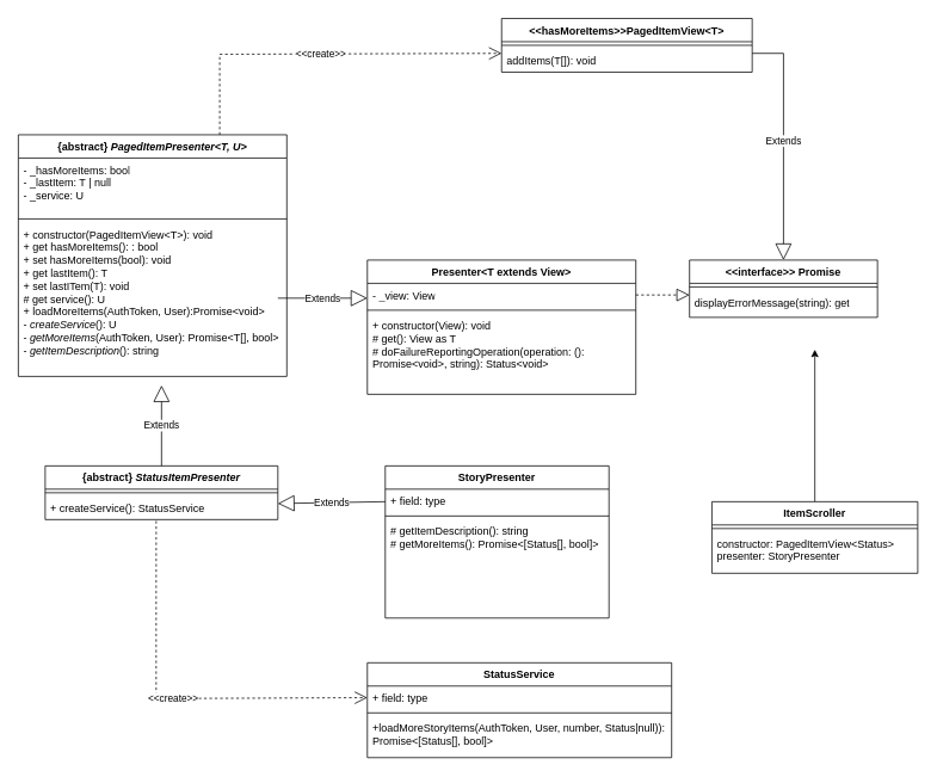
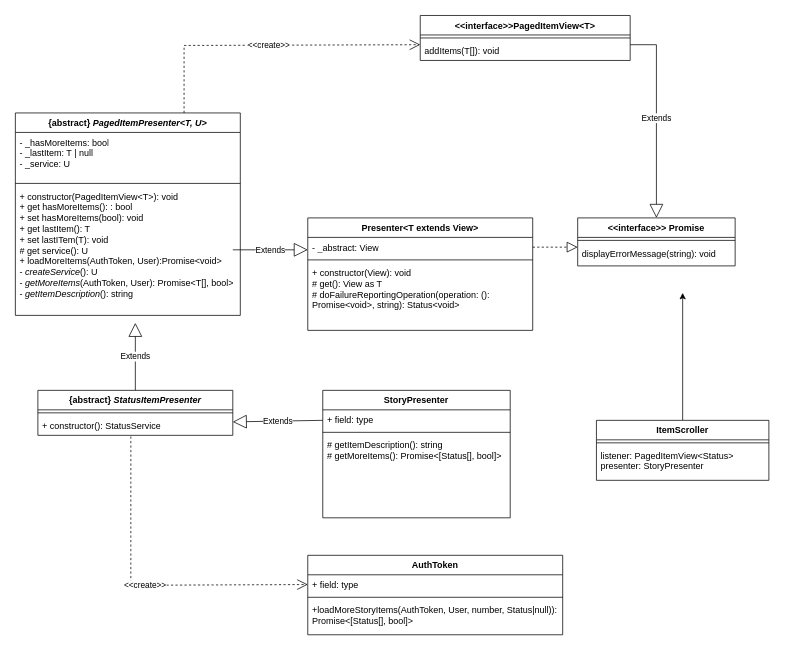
  <mxCell id="0" />
  <mxCell id="1" parent="0" />
- <mxCell id="2" value="StatusService" style="swimlane;fontStyle=1;align=center;verticalAlign=top;childLayout=stackLayout;horizontal=1;startSize=26;horizontalStack=0;resizeParent=1;resizeParentMax=0;resizeLast=0;collapsible=1;marginBottom=0;whiteSpace=wrap;html=1;" parent="1" vertex="1"><mxGeometry x="410" y="740" width="340" height="106" as="geometry" /></mxCell>
+ <mxCell id="2" value="AuthToken" style="swimlane;fontStyle=1;align=center;verticalAlign=top;childLayout=stackLayout;horizontal=1;startSize=26;horizontalStack=0;resizeParent=1;resizeParentMax=0;resizeLast=0;collapsible=1;marginBottom=0;whiteSpace=wrap;html=1;" parent="1" vertex="1"><mxGeometry x="410" y="740" width="340" height="106" as="geometry" /></mxCell>
  <mxCell id="3" value="+ field: type" style="text;strokeColor=none;fillColor=none;align=left;verticalAlign=top;spacingLeft=4;spacingRight=4;overflow=hidden;rotatable=0;points=[[0,0.5],[1,0.5]];portConstraint=eastwest;whiteSpace=wrap;html=1;" parent="2" vertex="1"><mxGeometry y="26" width="340" height="26" as="geometry" /></mxCell>
  <mxCell id="4" value="" style="line;strokeWidth=1;fillColor=none;align=left;verticalAlign=middle;spacingTop=-1;spacingLeft=3;spacingRight=3;rotatable=0;labelPosition=right;points=[];portConstraint=eastwest;strokeColor=inherit;" parent="2" vertex="1"><mxGeometry y="52" width="340" height="8" as="geometry" /></mxCell>
  <mxCell id="5" value="+loadMoreStoryItems(AuthToken, User, number, Status|null)): Promise&amp;lt;[Status[], bool]&amp;gt;" style="text;strokeColor=none;fillColor=none;align=left;verticalAlign=top;spacingLeft=4;spacingRight=4;overflow=hidden;rotatable=0;points=[[0,0.5],[1,0.5]];portConstraint=eastwest;whiteSpace=wrap;html=1;" parent="2" vertex="1"><mxGeometry y="60" width="340" height="46" as="geometry" /></mxCell>
- <mxCell id="6" value="&amp;lt;&amp;lt;hasMoreItems&amp;gt;&amp;gt;PagedItemView&amp;lt;T&amp;gt;" style="swimlane;fontStyle=1;align=center;verticalAlign=top;childLayout=stackLayout;horizontal=1;startSize=26;horizontalStack=0;resizeParent=1;resizeParentMax=0;resizeLast=0;collapsible=1;marginBottom=0;whiteSpace=wrap;html=1;" parent="1" vertex="1"><mxGeometry x="560" y="20" width="280" height="60" as="geometry" /></mxCell>
+ <mxCell id="6" value="&amp;lt;&amp;lt;interface&amp;gt;&amp;gt;PagedItemView&amp;lt;T&amp;gt;" style="swimlane;fontStyle=1;align=center;verticalAlign=top;childLayout=stackLayout;horizontal=1;startSize=26;horizontalStack=0;resizeParent=1;resizeParentMax=0;resizeLast=0;collapsible=1;marginBottom=0;whiteSpace=wrap;html=1;" parent="1" vertex="1"><mxGeometry x="560" y="20" width="280" height="60" as="geometry" /></mxCell>
  <mxCell id="7" value="" style="line;strokeWidth=1;fillColor=none;align=left;verticalAlign=middle;spacingTop=-1;spacingLeft=3;spacingRight=3;rotatable=0;labelPosition=right;points=[];portConstraint=eastwest;strokeColor=inherit;" parent="6" vertex="1"><mxGeometry y="26" width="280" height="8" as="geometry" /></mxCell>
  <mxCell id="8" value="addItems(T[]): void" style="text;strokeColor=none;fillColor=none;align=left;verticalAlign=top;spacingLeft=4;spacingRight=4;overflow=hidden;rotatable=0;points=[[0,0.5],[1,0.5]];portConstraint=eastwest;whiteSpace=wrap;html=1;" parent="6" vertex="1"><mxGeometry y="34" width="280" height="26" as="geometry" /></mxCell>
  <mxCell id="9" style="edgeStyle=orthogonalEdgeStyle;rounded=0;orthogonalLoop=1;jettySize=auto;html=1;exitX=0.5;exitY=0;exitDx=0;exitDy=0;" edge="1" parent="1" source="10"><mxGeometry relative="1" as="geometry"><mxPoint x="910" y="390" as="targetPoint" /></mxGeometry></mxCell>
  <mxCell id="10" value="ItemScroller" style="swimlane;fontStyle=1;align=center;verticalAlign=top;childLayout=stackLayout;horizontal=1;startSize=26;horizontalStack=0;resizeParent=1;resizeParentMax=0;resizeLast=0;collapsible=1;marginBottom=0;whiteSpace=wrap;html=1;" parent="1" vertex="1"><mxGeometry x="795" y="560" width="230" height="80" as="geometry" /></mxCell>
  <mxCell id="11" value="" style="line;strokeWidth=1;fillColor=none;align=left;verticalAlign=middle;spacingTop=-1;spacingLeft=3;spacingRight=3;rotatable=0;labelPosition=right;points=[];portConstraint=eastwest;strokeColor=inherit;" parent="10" vertex="1"><mxGeometry y="26" width="230" height="8" as="geometry" /></mxCell>
- <mxCell id="12" value="constructor: PagedItemView&amp;lt;Status&amp;gt;&lt;div&gt;presenter: StoryPresenter&lt;/div&gt;" style="text;strokeColor=none;fillColor=none;align=left;verticalAlign=top;spacingLeft=4;spacingRight=4;overflow=hidden;rotatable=0;points=[[0,0.5],[1,0.5]];portConstraint=eastwest;whiteSpace=wrap;html=1;" parent="10" vertex="1"><mxGeometry y="34" width="230" height="46" as="geometry" /></mxCell>
+ <mxCell id="12" value="listener: PagedItemView&amp;lt;Status&amp;gt;&lt;div&gt;presenter: StoryPresenter&lt;/div&gt;" style="text;strokeColor=none;fillColor=none;align=left;verticalAlign=top;spacingLeft=4;spacingRight=4;overflow=hidden;rotatable=0;points=[[0,0.5],[1,0.5]];portConstraint=eastwest;whiteSpace=wrap;html=1;" parent="10" vertex="1"><mxGeometry y="34" width="230" height="46" as="geometry" /></mxCell>
  <mxCell id="13" value="&amp;lt;&amp;lt;interface&amp;gt;&amp;gt; Promise" style="swimlane;fontStyle=1;align=center;verticalAlign=top;childLayout=stackLayout;horizontal=1;startSize=26;horizontalStack=0;resizeParent=1;resizeParentMax=0;resizeLast=0;collapsible=1;marginBottom=0;whiteSpace=wrap;html=1;" parent="1" vertex="1"><mxGeometry x="770" y="290" width="210" height="64" as="geometry" /></mxCell>
  <mxCell id="14" value="" style="line;strokeWidth=1;fillColor=none;align=left;verticalAlign=middle;spacingTop=-1;spacingLeft=3;spacingRight=3;rotatable=0;labelPosition=right;points=[];portConstraint=eastwest;strokeColor=inherit;" parent="13" vertex="1"><mxGeometry y="26" width="210" height="8" as="geometry" /></mxCell>
- <mxCell id="15" value="displayErrorMessage(string): get" style="text;strokeColor=none;fillColor=none;align=left;verticalAlign=top;spacingLeft=4;spacingRight=4;overflow=hidden;rotatable=0;points=[[0,0.5],[1,0.5]];portConstraint=eastwest;whiteSpace=wrap;html=1;" parent="13" vertex="1"><mxGeometry y="34" width="210" height="30" as="geometry" /></mxCell>
+ <mxCell id="15" value="displayErrorMessage(string): void" style="text;strokeColor=none;fillColor=none;align=left;verticalAlign=top;spacingLeft=4;spacingRight=4;overflow=hidden;rotatable=0;points=[[0,0.5],[1,0.5]];portConstraint=eastwest;whiteSpace=wrap;html=1;" parent="13" vertex="1"><mxGeometry y="34" width="210" height="30" as="geometry" /></mxCell>
  <mxCell id="16" value="Presenter&amp;lt;T extends View&lt;span style=&quot;background-color: initial;&quot;&gt;&amp;gt;&lt;/span&gt;" style="swimlane;fontStyle=1;align=center;verticalAlign=top;childLayout=stackLayout;horizontal=1;startSize=26;horizontalStack=0;resizeParent=1;resizeParentMax=0;resizeLast=0;collapsible=1;marginBottom=0;whiteSpace=wrap;html=1;" parent="1" vertex="1"><mxGeometry x="410" y="290" width="300" height="150" as="geometry" /></mxCell>
- <mxCell id="17" value="- _view: View" style="text;strokeColor=none;fillColor=none;align=left;verticalAlign=top;spacingLeft=4;spacingRight=4;overflow=hidden;rotatable=0;points=[[0,0.5],[1,0.5]];portConstraint=eastwest;whiteSpace=wrap;html=1;" parent="16" vertex="1"><mxGeometry y="26" width="300" height="26" as="geometry" /></mxCell>
+ <mxCell id="17" value="- _abstract: View" style="text;strokeColor=none;fillColor=none;align=left;verticalAlign=top;spacingLeft=4;spacingRight=4;overflow=hidden;rotatable=0;points=[[0,0.5],[1,0.5]];portConstraint=eastwest;whiteSpace=wrap;html=1;" parent="16" vertex="1"><mxGeometry y="26" width="300" height="26" as="geometry" /></mxCell>
  <mxCell id="18" value="" style="line;strokeWidth=1;fillColor=none;align=left;verticalAlign=middle;spacingTop=-1;spacingLeft=3;spacingRight=3;rotatable=0;labelPosition=right;points=[];portConstraint=eastwest;strokeColor=inherit;" parent="16" vertex="1"><mxGeometry y="52" width="300" height="8" as="geometry" /></mxCell>
  <mxCell id="19" value="+ constructor(View): void&lt;div&gt;# get(): View as T&lt;/div&gt;&lt;div&gt;# doFailureReportingOperation(operation: (): Promise&amp;lt;void&amp;gt;, string): Status&amp;lt;void&amp;gt;&amp;nbsp;&amp;nbsp;&lt;/div&gt;" style="text;strokeColor=none;fillColor=none;align=left;verticalAlign=top;spacingLeft=4;spacingRight=4;overflow=hidden;rotatable=0;points=[[0,0.5],[1,0.5]];portConstraint=eastwest;whiteSpace=wrap;html=1;" parent="16" vertex="1"><mxGeometry y="60" width="300" height="90" as="geometry" /></mxCell>
  <mxCell id="20" value="StoryPresenter" style="swimlane;fontStyle=1;align=center;verticalAlign=top;childLayout=stackLayout;horizontal=1;startSize=26;horizontalStack=0;resizeParent=1;resizeParentMax=0;resizeLast=0;collapsible=1;marginBottom=0;whiteSpace=wrap;html=1;" parent="1" vertex="1"><mxGeometry x="430" y="520" width="250" height="170" as="geometry" /></mxCell>
  <mxCell id="21" value="+ field: type" style="text;strokeColor=none;fillColor=none;align=left;verticalAlign=top;spacingLeft=4;spacingRight=4;overflow=hidden;rotatable=0;points=[[0,0.5],[1,0.5]];portConstraint=eastwest;whiteSpace=wrap;html=1;" parent="20" vertex="1"><mxGeometry y="26" width="250" height="26" as="geometry" /></mxCell>
  <mxCell id="22" value="" style="line;strokeWidth=1;fillColor=none;align=left;verticalAlign=middle;spacingTop=-1;spacingLeft=3;spacingRight=3;rotatable=0;labelPosition=right;points=[];portConstraint=eastwest;strokeColor=inherit;" parent="20" vertex="1"><mxGeometry y="52" width="250" height="8" as="geometry" /></mxCell>
  <mxCell id="23" value="# getItemDescription(): string&lt;div&gt;# getMoreItems(): Promise&amp;lt;[Status[], bool]&amp;gt;&lt;/div&gt;" style="text;strokeColor=none;fillColor=none;align=left;verticalAlign=top;spacingLeft=4;spacingRight=4;overflow=hidden;rotatable=0;points=[[0,0.5],[1,0.5]];portConstraint=eastwest;whiteSpace=wrap;html=1;" parent="20" vertex="1"><mxGeometry y="60" width="250" height="110" as="geometry" /></mxCell>
  <mxCell id="24" value="{abstract} &lt;i&gt;StatusItemPresenter&lt;/i&gt;" style="swimlane;fontStyle=1;align=center;verticalAlign=top;childLayout=stackLayout;horizontal=1;startSize=26;horizontalStack=0;resizeParent=1;resizeParentMax=0;resizeLast=0;collapsible=1;marginBottom=0;whiteSpace=wrap;html=1;" parent="1" vertex="1"><mxGeometry x="50" y="520" width="260" height="60" as="geometry" /></mxCell>
  <mxCell id="25" value="" style="line;strokeWidth=1;fillColor=none;align=left;verticalAlign=middle;spacingTop=-1;spacingLeft=3;spacingRight=3;rotatable=0;labelPosition=right;points=[];portConstraint=eastwest;strokeColor=inherit;" parent="24" vertex="1"><mxGeometry y="26" width="260" height="8" as="geometry" /></mxCell>
- <mxCell id="26" value="+ createService(): StatusService" style="text;strokeColor=none;fillColor=none;align=left;verticalAlign=top;spacingLeft=4;spacingRight=4;overflow=hidden;rotatable=0;points=[[0,0.5],[1,0.5]];portConstraint=eastwest;whiteSpace=wrap;html=1;" parent="24" vertex="1"><mxGeometry y="34" width="260" height="26" as="geometry" /></mxCell>
+ <mxCell id="26" value="+ constructor(): StatusService" style="text;strokeColor=none;fillColor=none;align=left;verticalAlign=top;spacingLeft=4;spacingRight=4;overflow=hidden;rotatable=0;points=[[0,0.5],[1,0.5]];portConstraint=eastwest;whiteSpace=wrap;html=1;" parent="24" vertex="1"><mxGeometry y="34" width="260" height="26" as="geometry" /></mxCell>
  <mxCell id="27" value="{abstract} &lt;i&gt;PagedItemPresenter&amp;lt;T, U&amp;gt;&lt;/i&gt;" style="swimlane;fontStyle=1;align=center;verticalAlign=top;childLayout=stackLayout;horizontal=1;startSize=26;horizontalStack=0;resizeParent=1;resizeParentMax=0;resizeLast=0;collapsible=1;marginBottom=0;whiteSpace=wrap;html=1;" parent="1" vertex="1"><mxGeometry x="20" y="150" width="300" height="270" as="geometry" /></mxCell>
  <mxCell id="28" value="- _hasMoreItems: bool&lt;div&gt;- _lastItem: T | null&lt;/div&gt;&lt;div&gt;- _service: U&lt;/div&gt;" style="text;strokeColor=none;fillColor=none;align=left;verticalAlign=top;spacingLeft=4;spacingRight=4;overflow=hidden;rotatable=0;points=[[0,0.5],[1,0.5]];portConstraint=eastwest;whiteSpace=wrap;html=1;" parent="27" vertex="1"><mxGeometry y="26" width="300" height="64" as="geometry" /></mxCell>
  <mxCell id="29" value="" style="line;strokeWidth=1;fillColor=none;align=left;verticalAlign=middle;spacingTop=-1;spacingLeft=3;spacingRight=3;rotatable=0;labelPosition=right;points=[];portConstraint=eastwest;strokeColor=inherit;" parent="27" vertex="1"><mxGeometry y="90" width="300" height="8" as="geometry" /></mxCell>
  <mxCell id="30" value="+ constructor(PagedItemView&amp;lt;T&amp;gt;): void&lt;div&gt;+ get hasMoreItems(): : bool&lt;/div&gt;&lt;div&gt;+ set hasMoreItems(bool): void&lt;/div&gt;&lt;div&gt;+ get lastItem(): T&lt;/div&gt;&lt;div&gt;+ set lastITem(T): void&lt;/div&gt;&lt;div&gt;# get service(): U&lt;/div&gt;&lt;div&gt;+ loadMoreItems(AuthToken, User):Promise&amp;lt;void&amp;gt;&lt;/div&gt;&lt;div&gt;- &lt;i&gt;createService&lt;/i&gt;(): U&lt;/div&gt;&lt;div&gt;- &lt;i&gt;getMoreItems&lt;/i&gt;(AuthToken, User): Promise&amp;lt;T[], bool&amp;gt;&amp;nbsp;&lt;/div&gt;&lt;div&gt;- &lt;i&gt;getItemDescription&lt;/i&gt;(): string&lt;/div&gt;" style="text;strokeColor=none;fillColor=none;align=left;verticalAlign=top;spacingLeft=4;spacingRight=4;overflow=hidden;rotatable=0;points=[[0,0.5],[1,0.5]];portConstraint=eastwest;whiteSpace=wrap;html=1;" parent="27" vertex="1"><mxGeometry y="98" width="300" height="172" as="geometry" /></mxCell>
  <mxCell id="31" value="Extends" style="endArrow=block;endSize=16;endFill=0;html=1;rounded=0;entryX=0;entryY=0.637;entryDx=0;entryDy=0;entryPerimeter=0;" parent="1" target="17" edge="1"><mxGeometry width="160" relative="1" as="geometry"><mxPoint x="310" y="332.57" as="sourcePoint" /><mxPoint x="450" y="330" as="targetPoint" /></mxGeometry></mxCell>
  <mxCell id="32" value="Extends" style="endArrow=block;endSize=16;endFill=0;html=1;rounded=0;exitX=0.5;exitY=0;exitDx=0;exitDy=0;" parent="1" source="24" edge="1"><mxGeometry width="160" relative="1" as="geometry"><mxPoint x="240" y="490" as="sourcePoint" /><mxPoint x="180" y="430" as="targetPoint" /></mxGeometry></mxCell>
  <mxCell id="33" value="Extends" style="endArrow=block;endSize=16;endFill=0;html=1;rounded=0;exitX=0;exitY=0.538;exitDx=0;exitDy=0;entryX=1.02;entryY=0.813;entryDx=0;entryDy=0;entryPerimeter=0;exitPerimeter=0;" parent="1" source="21" edge="1"><mxGeometry width="160" relative="1" as="geometry"><mxPoint x="424.8" y="563.93" as="sourcePoint" /><mxPoint x="310" y="562.068" as="targetPoint" /></mxGeometry></mxCell>
  <mxCell id="34" value="" style="endArrow=block;dashed=1;endFill=0;endSize=12;html=1;rounded=0;exitX=1;exitY=0.5;exitDx=0;exitDy=0;entryX=0;entryY=0.5;entryDx=0;entryDy=0;" parent="1" source="17" edge="1"><mxGeometry width="160" relative="1" as="geometry"><mxPoint x="620" y="430" as="sourcePoint" /><mxPoint x="770" y="329" as="targetPoint" /></mxGeometry></mxCell>
  <mxCell id="35" value="&amp;lt;&amp;lt;create&amp;gt;&amp;gt;" style="endArrow=open;endSize=12;dashed=1;html=1;rounded=0;exitX=0.75;exitY=0;exitDx=0;exitDy=0;entryX=0;entryY=0.5;entryDx=0;entryDy=0;" parent="1" source="27" edge="1"><mxGeometry width="160" relative="1" as="geometry"><mxPoint x="400" y="120" as="sourcePoint" /><mxPoint x="560" y="59" as="targetPoint" /><Array as="points"><mxPoint x="245" y="60" /></Array></mxGeometry></mxCell>
  <mxCell id="36" value="Extends" style="endArrow=block;endSize=16;endFill=0;html=1;rounded=0;exitX=1;exitY=0.5;exitDx=0;exitDy=0;entryX=0.5;entryY=0;entryDx=0;entryDy=0;" parent="1" target="13" edge="1"><mxGeometry width="160" relative="1" as="geometry"><mxPoint x="840" y="59" as="sourcePoint" /><mxPoint x="900" y="200" as="targetPoint" /><Array as="points"><mxPoint x="875" y="59" /></Array></mxGeometry></mxCell>
  <mxCell id="37" value="&amp;lt;&amp;lt;create&amp;gt;&amp;gt;" style="endArrow=open;endSize=12;dashed=1;html=1;rounded=0;exitX=0.477;exitY=1.058;exitDx=0;exitDy=0;exitPerimeter=0;entryX=0;entryY=0.5;entryDx=0;entryDy=0;" parent="1" source="26" target="3" edge="1"><mxGeometry width="160" relative="1" as="geometry"><mxPoint x="160" y="670" as="sourcePoint" /><mxPoint x="320" y="670" as="targetPoint" /><Array as="points"><mxPoint x="174" y="780" /></Array></mxGeometry></mxCell>
